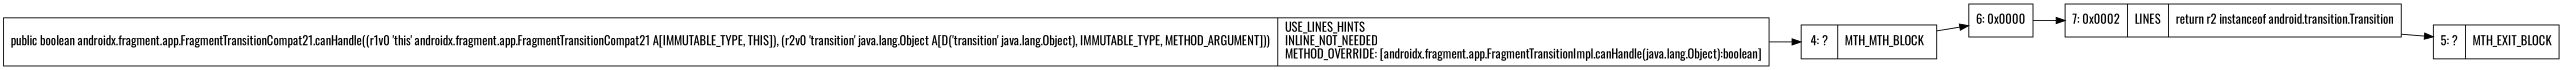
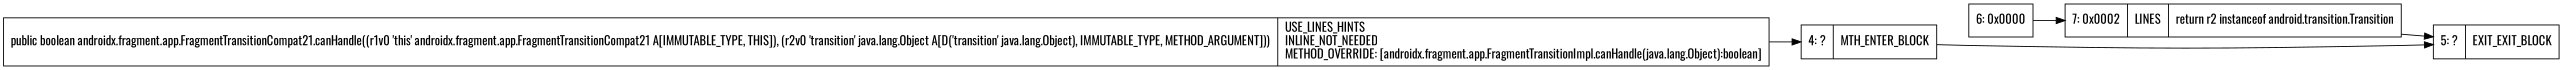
  digraph {
    fontname=Oswald
    rankdir=LR
    node [fontname=Oswald shape=record]
    edge [fontname=Oswald]
-   n1 [label="{4\:\ ?|MTH_MTH_BLOCK\l}"]
+   n1 [label="{4\:\ ?|MTH_ENTER_BLOCK\l}"]
    n2 [label="{6\:\ 0x0000}"]
    n3 [label="{7\:\ 0x0002|LINES\l|return r2 instanceof android.transition.Transition\l}"]
-   n4 [label="{5\:\ ?|MTH_EXIT_BLOCK\l}"]
+   n4 [label="{5\:\ ?|EXIT_EXIT_BLOCK\l}"]
    n5 [label="{public boolean androidx.fragment.app.FragmentTransitionCompat21.canHandle((r1v0 'this' androidx.fragment.app.FragmentTransitionCompat21 A[IMMUTABLE_TYPE, THIS]), (r2v0 'transition' java.lang.Object A[D('transition' java.lang.Object), IMMUTABLE_TYPE, METHOD_ARGUMENT]))  | USE_LINES_HINTS\lINLINE_NOT_NEEDED\lMETHOD_OVERRIDE: [androidx.fragment.app.FragmentTransitionImpl.canHandle(java.lang.Object):boolean]\l}"]
-   n1 -> n2
+   n1 -> n4
    n2 -> n3
    n3 -> n4
    n5 -> n1
  }
